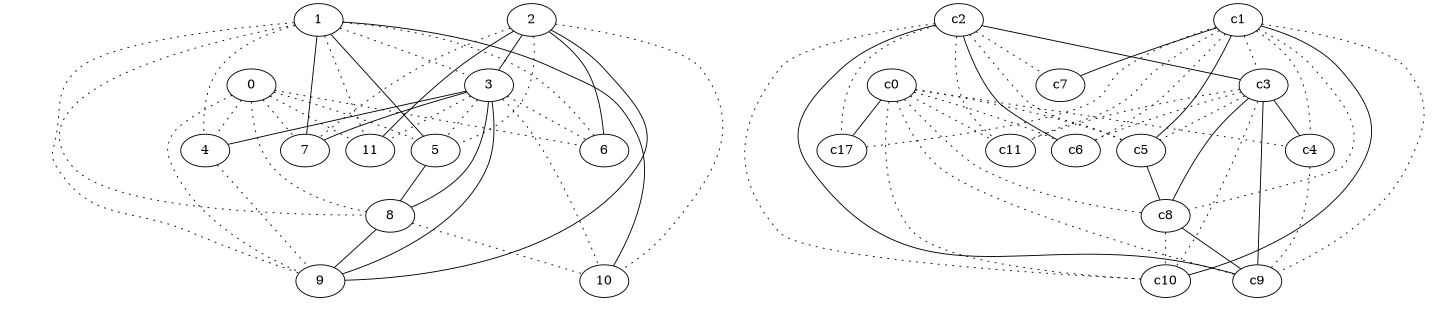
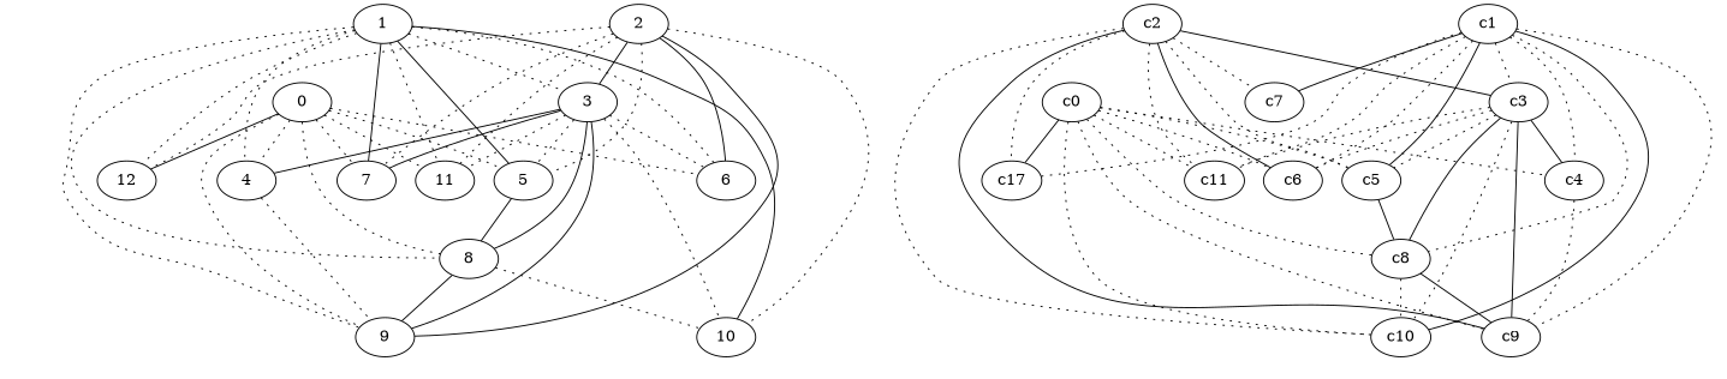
  graph {
    edge [style=dotted]
    n1 [label=0]
    n2 [label=4]
    n3 [label=5]
    n4 [label=6]
    n5 [label=7]
    n6 [label=8]
    n7 [label=9]
    n8 [label=11]
+   n9 [label=12]
    n10 [label=10]
    n11 [label=1]
    n12 [label=3]
    n13 [label=2]
    c0
    c4
    c5
    c6
    c8
    c9
    c10
    c11
    n22 [label=c17]
    c1
    c7
    c3
    c2
    n1 -- n2
    n1 -- n3
    n1 -- n4
    n1 -- n5
    n1 -- n6
    n1 -- n7
    n1 -- n8
+   n1 -- n9 [style=""]
    n2 -- n7
    n3 -- n6 [style=""]
    n6 -- n7 [style=""]
    n6 -- n10
    n11 -- n2
    n11 -- n3 [style=""]
    n11 -- n4
    n11 -- n5 [style=""]
    n11 -- n6
    n11 -- n7
    n11 -- n8
+   n11 -- n9
    n11 -- n10 [style=""]
    n11 -- n12
    n12 -- n2 [style=""]
    n12 -- n3
    n12 -- n4
    n12 -- n5 [style=""]
    n12 -- n6 [style=""]
    n12 -- n7 [style=""]
    n12 -- n8
    n12 -- n10
    n13 -- n3
    n13 -- n4 [style=""]
    n13 -- n5
    n13 -- n7 [style=""]
-   n13 -- n8 [style=solid]
+   n13 -- n8
+   n13 -- n9
    n13 -- n10
    n13 -- n12 [style=""]
    c0 -- c4
    c0 -- c5
    c0 -- c6
    c0 -- c8
    c0 -- c9
    c0 -- c10
    c0 -- c11
    c0 -- n22 [style=""]
    c4 -- c9
    c5 -- c8 [style=""]
    c8 -- c9 [style=""]
    c8 -- c10
    c1 -- c4
    c1 -- c5 [style=""]
    c1 -- c6
    c1 -- c8
    c1 -- c9
    c1 -- c10 [style=""]
    c1 -- c11
    c1 -- n22
    c1 -- c7 [style=""]
    c1 -- c3
    c3 -- c4 [style=""]
    c3 -- c5
    c3 -- c6
    c3 -- c8 [style=""]
    c3 -- c9 [style=""]
    c3 -- c10
    c3 -- c11
    c2 -- c5
    c2 -- c6 [style=""]
    c2 -- c9 [style=""]
    c2 -- c10
    c2 -- c11
    c2 -- n22
    c2 -- c7
    c2 -- c3 [style=""]
  }
